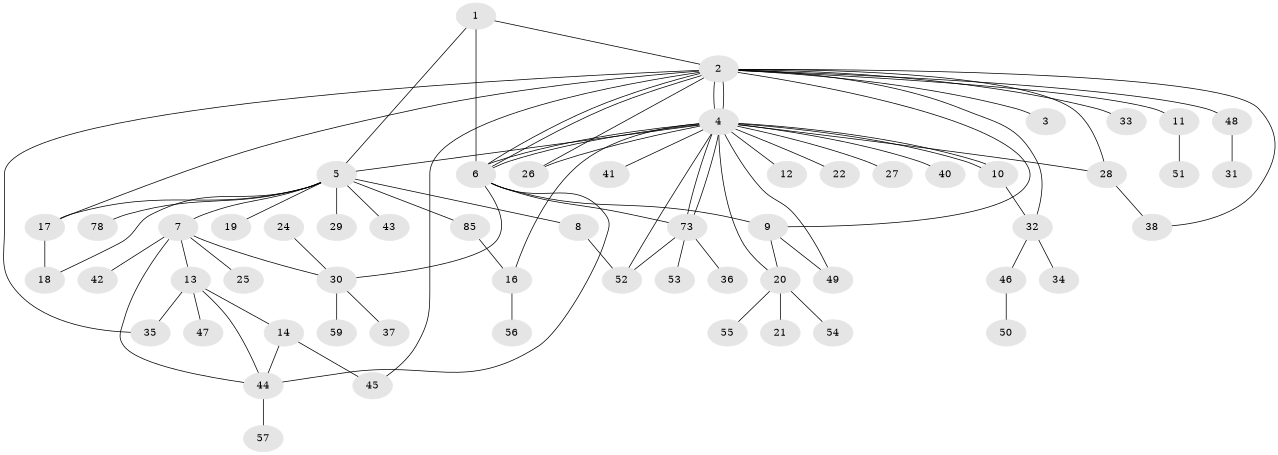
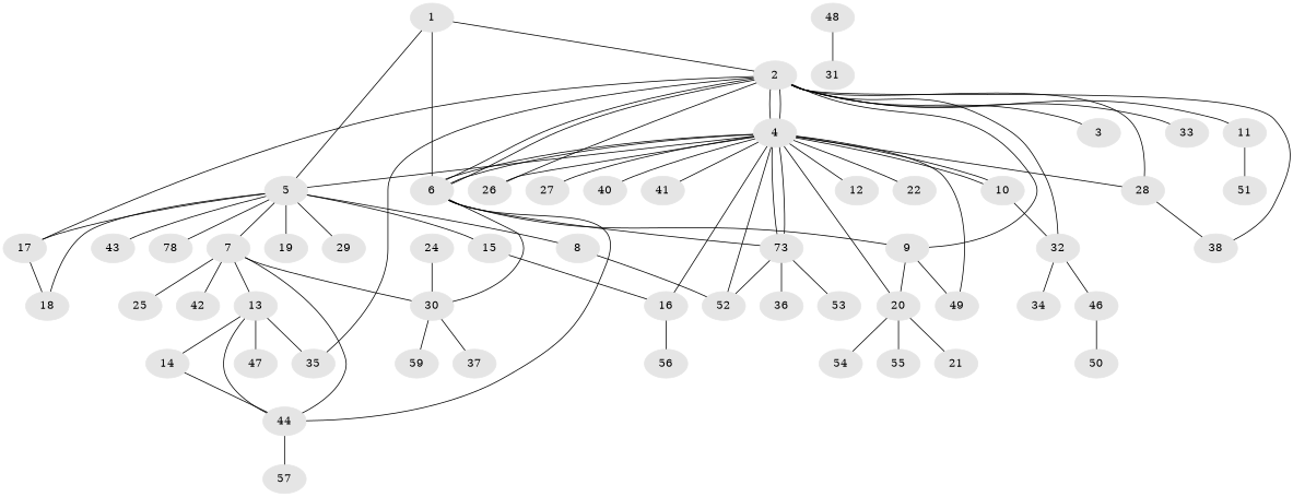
  graph {
    node [color=gray90 style=filled]
    1
    2
    5
    6
    3
    4
    9
    11
    17
    26
    28
    32
    33
    35
    38
-   45
    48
    7
    8
-   15 [label=85]
+   15
    18
    19
    29
    43
    n25 [label=78]
    n26 [label=73]
    30
    44
    10
    12
    16
    20
    22
    27
    40
    41
    49
    52
    51
    34
    46
    31
    56
    21
    54
    55
    36
    53
    13
    25
    42
    24
    37
    59
    57
    14
    47
    50
    1 -- 2
    1 -- 5
    1 -- 6
    2 -- 6
    2 -- 6
    2 -- 3
    2 -- 4
    2 -- 4
    2 -- 9
    2 -- 11
    2 -- 17
    2 -- 26
    2 -- 28
    2 -- 32
    2 -- 33
    2 -- 35
    2 -- 38
-   2 -- 45
-   2 -- 48
    5 -- 17
    5 -- 7
    5 -- 8
    5 -- 15
    5 -- 18
    5 -- 19
    5 -- 29
    5 -- 43
    5 -- n25
    6 -- 9
    6 -- n26
    6 -- 30
    6 -- 44
    4 -- 5
    4 -- 6
    4 -- 6
    4 -- 26
    4 -- 28
    4 -- n26
    4 -- n26
    4 -- 10
    4 -- 10
    4 -- 12
    4 -- 16
    4 -- 20
    4 -- 22
    4 -- 27
    4 -- 40
    4 -- 41
    4 -- 49
    4 -- 52
    9 -- 20
    9 -- 49
    11 -- 51
    17 -- 18
    28 -- 38
    32 -- 34
    32 -- 46
    48 -- 31
    7 -- 30
    7 -- 44
    7 -- 13
    7 -- 25
    7 -- 42
    8 -- 52
    15 -- 16
    n26 -- 52
    n26 -- 36
    n26 -- 53
    30 -- 37
    30 -- 59
    44 -- 57
    10 -- 32
    16 -- 56
    20 -- 21
    20 -- 54
    20 -- 55
    46 -- 50
    13 -- 35
    13 -- 44
    13 -- 14
    13 -- 47
    24 -- 30
-   14 -- 45
    14 -- 44
  }
